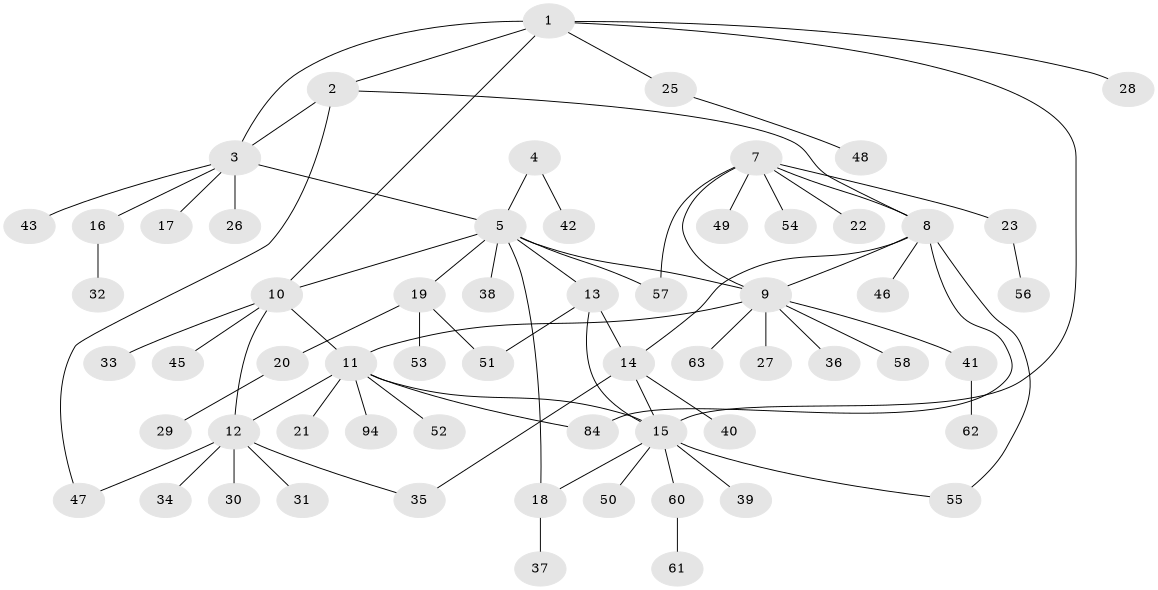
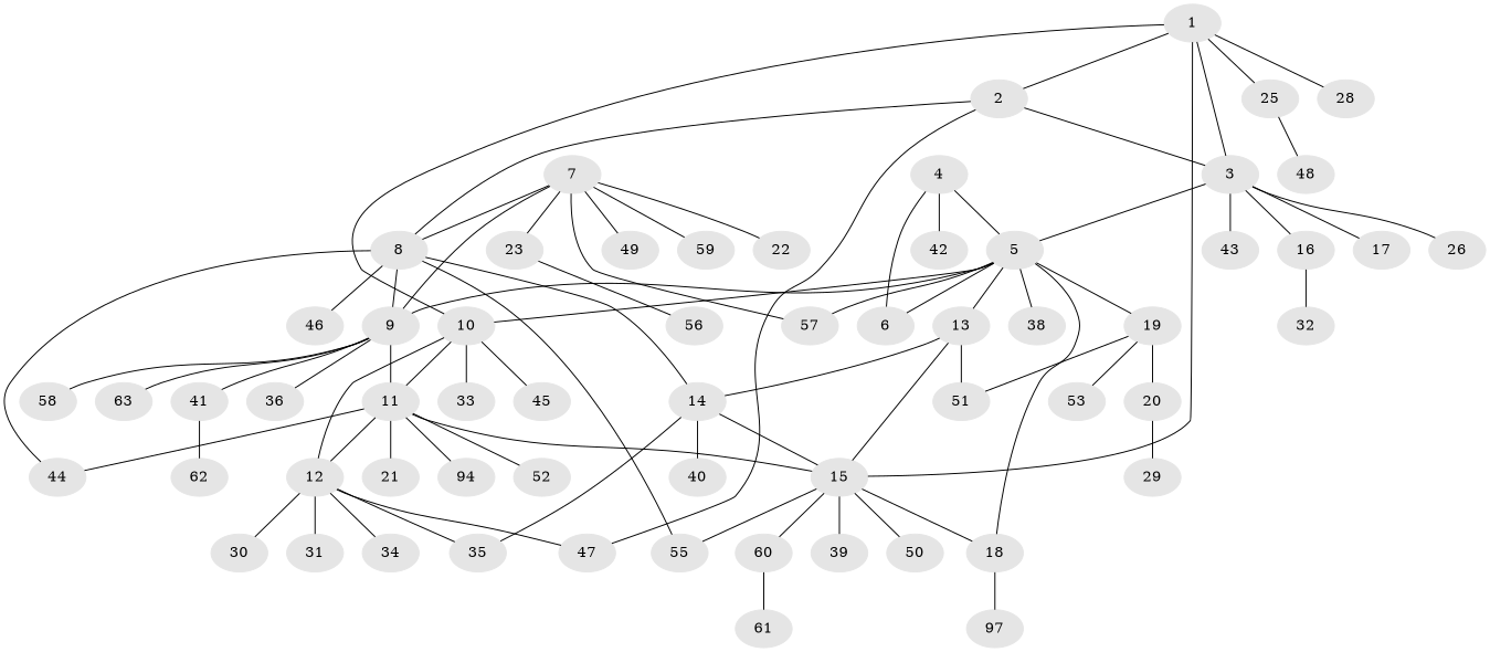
  graph {
    node [color=gray90 style=filled]
    1
    2
    3
    10
    15
    25
    28
    8
    47
    5
    16
    17
    26
    43
    11
    12
    33
    45
    18
    55
    39
    50
    60
    48
    9
    14
-   44 [label=84]
+   44
    46
+   6
    13
    19
    38
    57
    32
    4
    42
-   27
    36
    41
    58
    63
    51
-   37
+   37 [label=97]
    20
    53
    7
    22
    23
    49
-   59 [label=54]
+   59
    56
    35
    40
    21
    n55 [label=94]
    52
    62
    30
    31
    34
    61
    29
    1 -- 2
    1 -- 3
    1 -- 10
    1 -- 15
    1 -- 25
    1 -- 28
    2 -- 3
    2 -- 8
    2 -- 47
    3 -- 5
    3 -- 16
    3 -- 17
    3 -- 26
    3 -- 43
    10 -- 11
    10 -- 12
    10 -- 33
    10 -- 45
    15 -- 18
    15 -- 55
    15 -- 39
    15 -- 50
    15 -- 60
    25 -- 48
    8 -- 55
    8 -- 9
    8 -- 14
    8 -- 44
    8 -- 46
    5 -- 10
    5 -- 18
    5 -- 9
+   5 -- 6
    5 -- 13
    5 -- 19
    5 -- 38
    5 -- 57
    16 -- 32
    11 -- 15
    11 -- 12
    11 -- 44
    11 -- 21
    11 -- n55
    11 -- 52
    12 -- 47
    12 -- 35
    12 -- 30
    12 -- 31
    12 -- 34
    18 -- 37
    60 -- 61
    9 -- 11
-   9 -- 27
    9 -- 36
    9 -- 41
    9 -- 58
    9 -- 63
    14 -- 15
    14 -- 35
    14 -- 40
    13 -- 15
    13 -- 14
    13 -- 51
    19 -- 51
    19 -- 20
    19 -- 53
    4 -- 5
+   4 -- 6
    4 -- 42
    41 -- 62
    20 -- 29
    7 -- 8
    7 -- 9
    7 -- 57
    7 -- 22
    7 -- 23
    7 -- 49
    7 -- 59
    23 -- 56
  }
